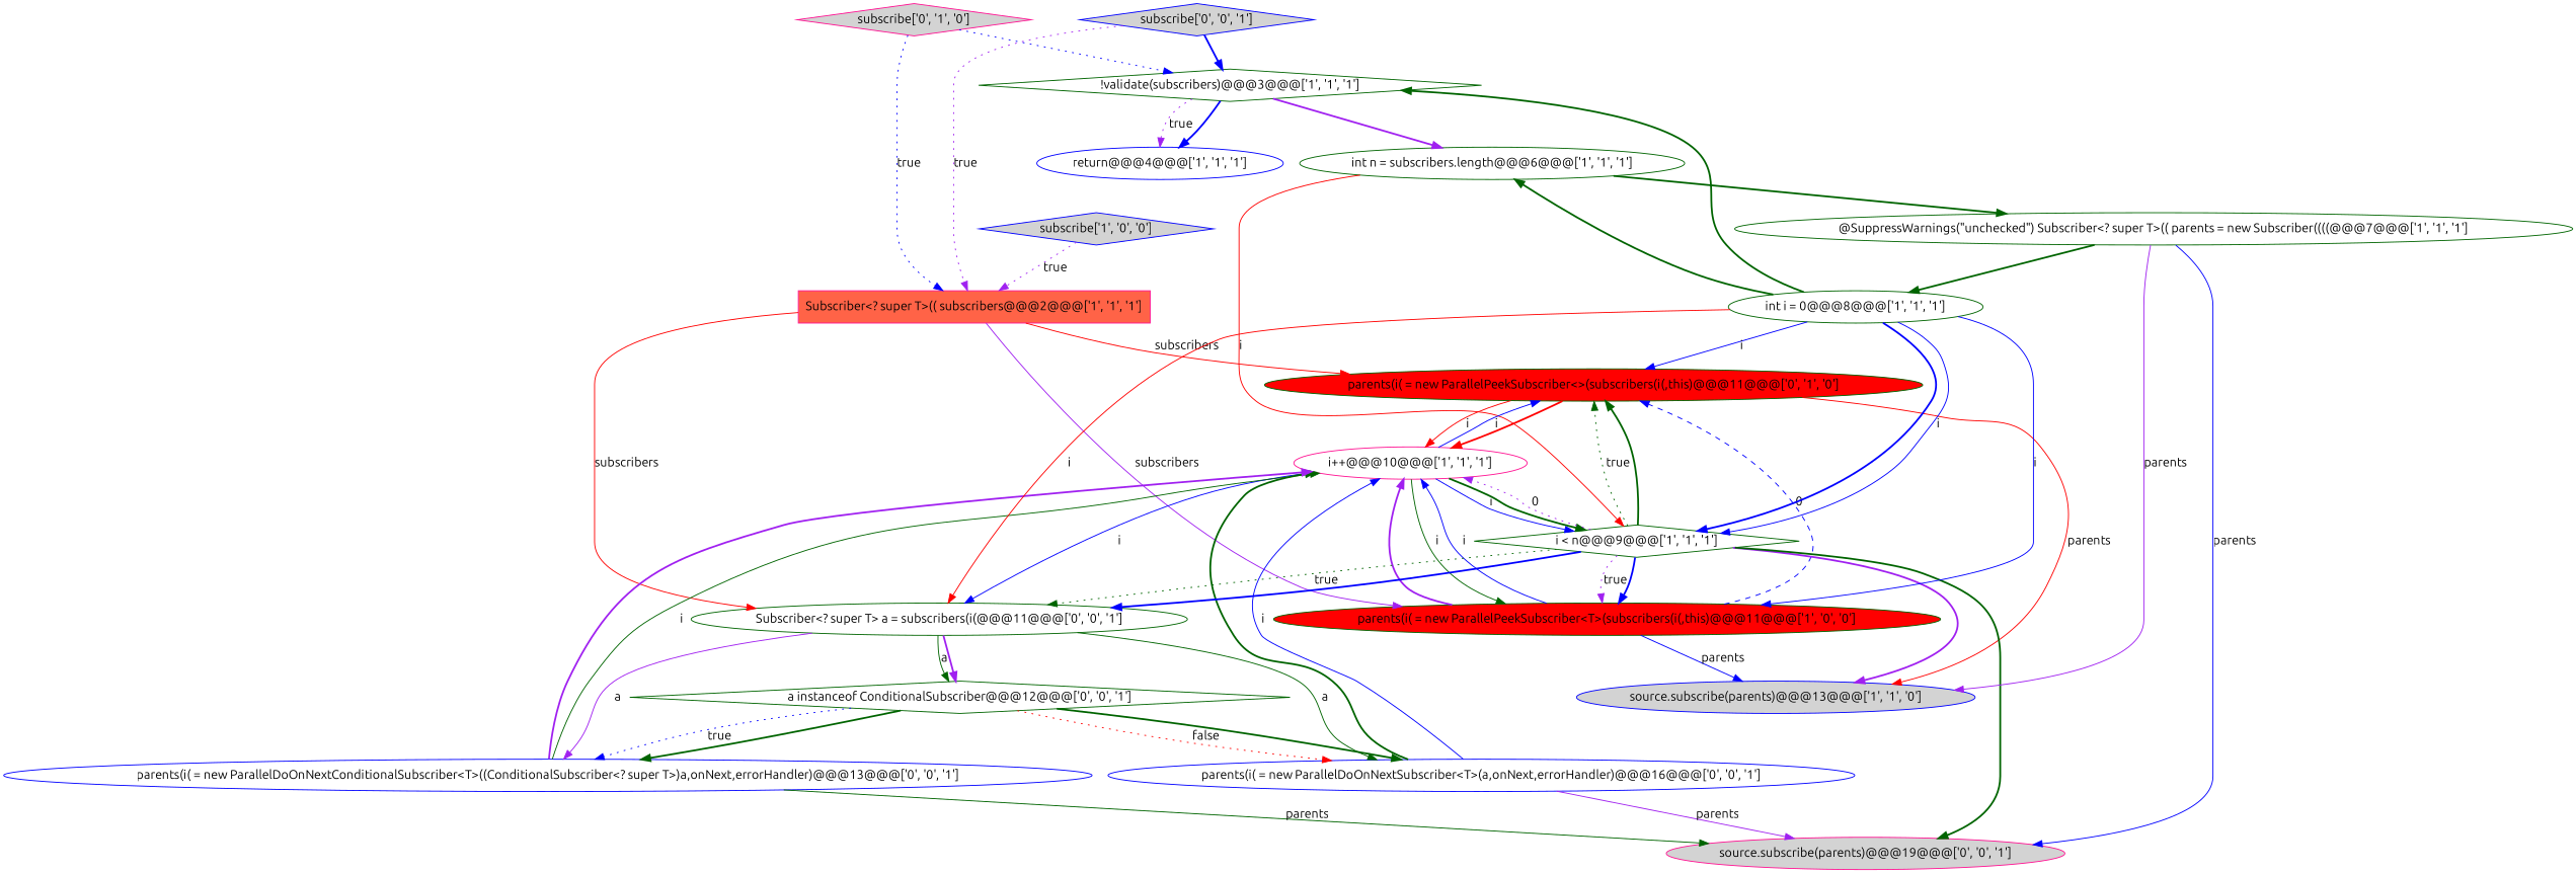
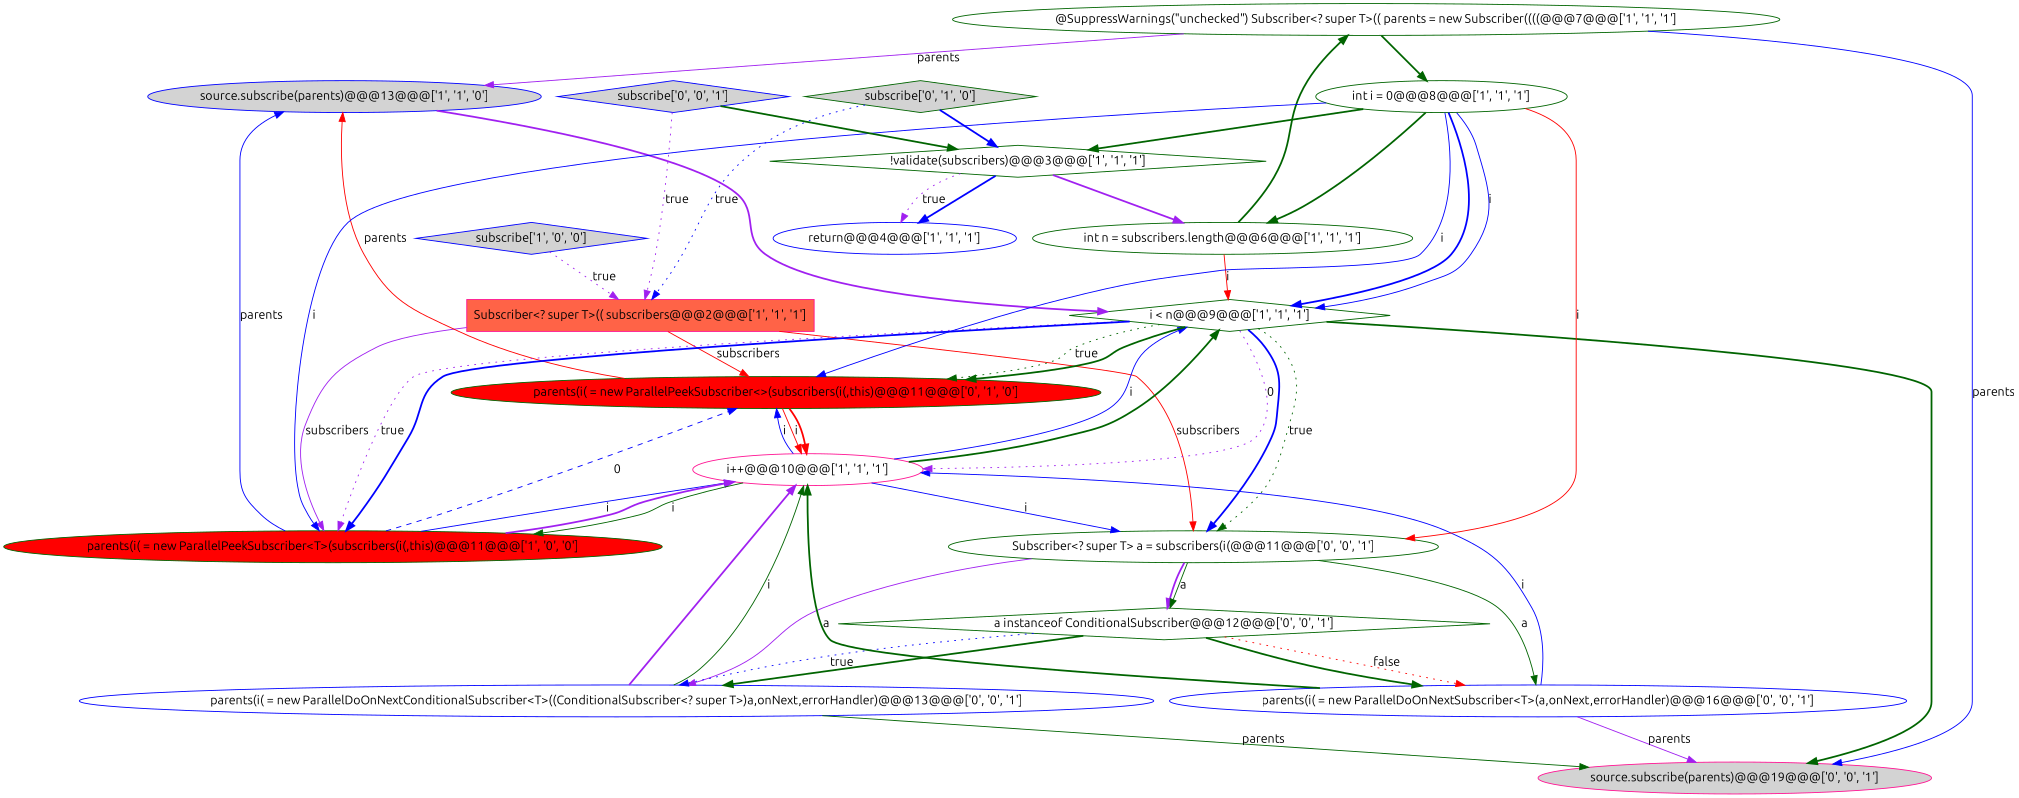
  digraph {
    fontname=Ubuntu
    node [color=darkgreen fillcolor=white fontname=Ubuntu shape=ellipse style=filled]
    edge [color=blue fontname=Ubuntu style=solid]
    n1 [color=blue fillcolor=lightgray label="source.subscribe(parents)@@@13@@@['1', '1', '0']"]
-   n2 [color=deeppink fillcolor=lightgray label="subscribe['0', '1', '0']" shape=diamond]
+   n2 [fillcolor=lightgray label="subscribe['0', '1', '0']" shape=diamond]
    n3 [color=deeppink fillcolor=tomato label="Subscriber<? super T>(( subscribers@@@2@@@['1', '1', '1']" shape=box]
    n4 [label="!validate(subscribers)@@@3@@@['1', '1', '1']" shape=diamond]
    n5 [fillcolor=red label="parents(i( = new ParallelPeekSubscriber<>(subscribers(i(,this)@@@11@@@['0', '1', '0']"]
    n6 [label="Subscriber<? super T> a = subscribers(i(@@@11@@@['0', '0', '1']"]
    n7 [fillcolor=red label="parents(i( = new ParallelPeekSubscriber<T>(subscribers(i(,this)@@@11@@@['1', '0', '0']"]
    n8 [color=blue label="return@@@4@@@['1', '1', '1']"]
    n9 [label="int n = subscribers.length@@@6@@@['1', '1', '1']"]
    n10 [color=deeppink label="i++@@@10@@@['1', '1', '1']"]
    n11 [label="a instanceof ConditionalSubscriber@@@12@@@['0', '0', '1']" shape=diamond]
    n12 [color=blue label="parents(i( = new ParallelDoOnNextSubscriber<T>(a,onNext,errorHandler)@@@16@@@['0', '0', '1']"]
    n13 [color=blue label="parents(i( = new ParallelDoOnNextConditionalSubscriber<T>((ConditionalSubscriber<? super T>)a,onNext,errorHandler)@@@13@@@['0', '0', '1']"]
    n14 [label="i < n@@@9@@@['1', '1', '1']" shape=diamond]
    n15 [label="@SuppressWarnings(\"unchecked\") Subscriber<? super T>(( parents = new Subscriber((((@@@7@@@['1', '1', '1']"]
    n16 [color=deeppink fillcolor=lightgray label="source.subscribe(parents)@@@19@@@['0', '0', '1']"]
    n17 [label="int i = 0@@@8@@@['1', '1', '1']"]
    n18 [color=blue fillcolor=lightgray label="subscribe['1', '0', '0']" shape=diamond]
    n19 [color=blue fillcolor=lightgray label="subscribe['0', '0', '1']" shape=diamond]
    n2 -> n3 [label=true style=dotted]
-   n2 -> n4 [style=dotted]
+   n2 -> n4 [style=bold]
    n3 -> n5 [color=red label=subscribers]
    n3 -> n6 [color=red label=subscribers]
    n3 -> n7 [color=purple label=subscribers]
    n4 -> n8 [style=bold]
    n4 -> n8 [color=purple label=true style=dotted]
    n4 -> n9 [color=purple style=bold]
    n5 -> n1 [color=red label=parents]
    n5 -> n10 [color=red style=bold]
    n5 -> n10 [color=red label=i]
    n6 -> n11 [color=purple style=bold]
    n6 -> n11 [color=darkgreen label=a]
    n6 -> n12 [color=darkgreen label=a]
    n6 -> n13 [color=purple label=a]
    n7 -> n1 [label=parents]
    n7 -> n5 [label=0 style=dashed]
    n7 -> n10 [label=i]
    n7 -> n10 [color=purple style=bold]
    n9 -> n14 [color=red label=i]
    n9 -> n15 [color=darkgreen style=bold]
    n10 -> n5 [label=i]
    n10 -> n6 [label=i]
    n10 -> n7 [color=darkgreen label=i]
    n10 -> n14 [label=i]
    n10 -> n14 [color=darkgreen style=bold]
    n11 -> n12 [color=red label=false style=dotted]
    n11 -> n12 [color=darkgreen style=bold]
    n11 -> n13 [color=darkgreen style=bold]
    n11 -> n13 [label=true style=dotted]
    n12 -> n10 [color=darkgreen style=bold]
    n12 -> n10 [label=i]
    n12 -> n16 [color=purple label=parents]
    n13 -> n10 [color=darkgreen label=i]
    n13 -> n10 [color=purple style=bold]
    n13 -> n16 [color=darkgreen label=parents]
-   n14 -> n1 [color=purple style=bold]
+   n1 -> n14 [color=purple style=bold]
    n14 -> n5 [color=darkgreen label=true style=dotted]
    n14 -> n5 [color=darkgreen style=bold]
    n14 -> n6 [style=bold]
    n14 -> n6 [color=darkgreen label=true style=dotted]
    n14 -> n7 [color=purple label=true style=dotted]
    n14 -> n7 [style=bold]
    n14 -> n10 [color=purple label=0 style=dotted]
    n14 -> n16 [color=darkgreen style=bold]
    n15 -> n1 [color=purple label=parents]
    n15 -> n16 [label=parents]
    n15 -> n17 [color=darkgreen style=bold]
    n17 -> n4 [color=darkgreen style=bold]
    n17 -> n5 [label=i]
    n17 -> n6 [color=red label=i]
    n17 -> n7 [label=i]
    n17 -> n9 [color=darkgreen style=bold]
    n17 -> n14 [style=bold]
    n17 -> n14 [label=i]
    n18 -> n3 [color=purple label=true style=dotted]
    n19 -> n3 [color=purple label=true style=dotted]
-   n19 -> n4 [style=bold]
+   n19 -> n4 [color=darkgreen style=bold]
  }
